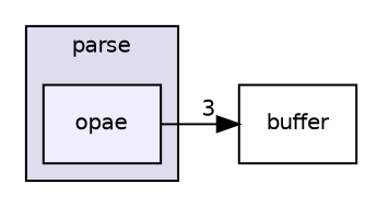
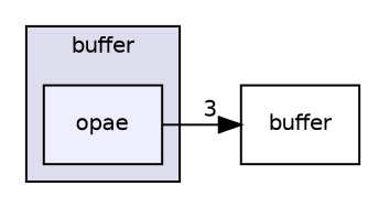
  digraph {
    compound=true
    rankdir=LR
    node [fontname=Helvetica fontsize=10 shape=box]
    n1 [fillcolor="#eeeeff" label=opae pencolor=black style=filled]
    n2 [label=buffer]
    subgraph cluster_1 {
      bgcolor="#ddddee"
      fontname=Helvetica
      fontsize=10
-     label=parse
+     label=buffer
      pencolor=black
      n1
    }
    n1 -> n2 [headlabel=3 labeldistance=1.5 labelfontname=Helvetica labelfontsize=10]
  }
